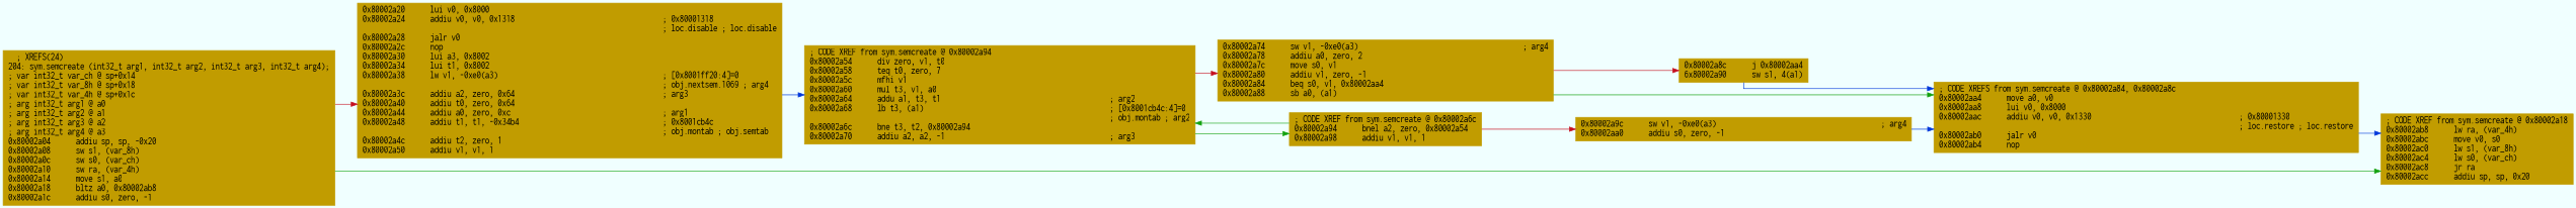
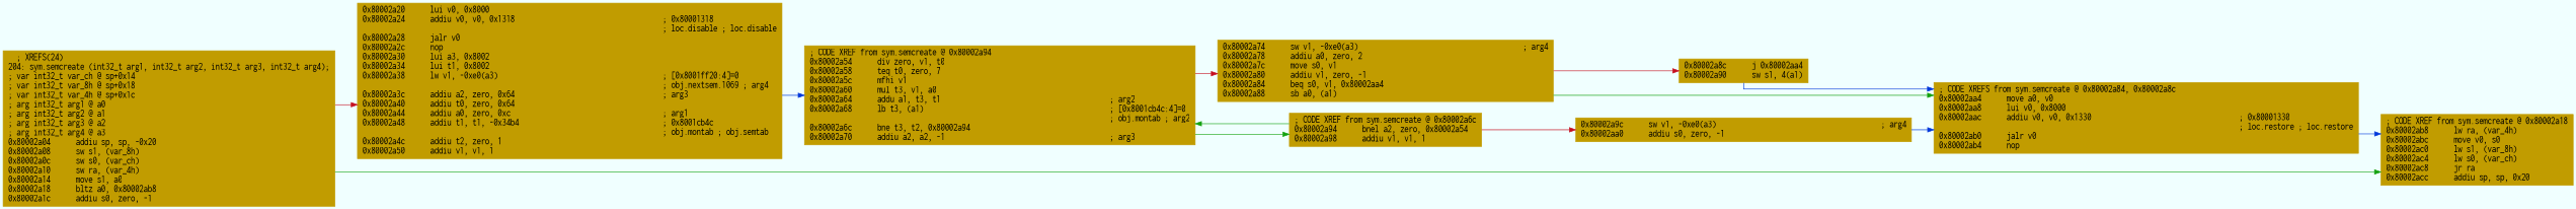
  digraph {
    bgcolor=azure
    fontname=Courier
    fontsize=8
    splines=ortho
    rankdir=LR
    node [color="#c19c00" fillcolor="#c19c00" fontname=Courier shape=box style=filled]
    edge [arrowhead=normal color="#c50f1f"]
    n1 [label="  ; XREFS(24)\l204: sym.semcreate (int32_t arg1, int32_t arg2, int32_t arg3, int32_t arg4);\l; var int32_t var_ch @ sp+0x14\l; var int32_t var_8h @ sp+0x18\l; var int32_t var_4h @ sp+0x1c\l; arg int32_t arg1 @ a0\l; arg int32_t arg2 @ a1\l; arg int32_t arg3 @ a2\l; arg int32_t arg4 @ a3\l0x80002a04      addiu sp, sp, -0x20\l0x80002a08      sw s1, (var_8h)\l0x80002a0c      sw s0, (var_ch)\l0x80002a10      sw ra, (var_4h)\l0x80002a14      move s1, a0\l0x80002a18      bltz a0, 0x80002ab8\l0x80002a1c      addiu s0, zero, -1\l"]
    n2 [label="0x80002a20      lui v0, 0x8000\l0x80002a24      addiu v0, v0, 0x1318                                   ; 0x80001318\l                                                                       ; loc.disable ; loc.disable\l0x80002a28      jalr v0\l0x80002a2c      nop\l0x80002a30      lui a3, 0x8002\l0x80002a34      lui t1, 0x8002\l0x80002a38      lw v1, -0xe0(a3)                                       ; [0x8001ff20:4]=0\l                                                                       ; obj.nextsem.1069 ; arg4\l0x80002a3c      addiu a2, zero, 0x64                                   ; arg3\l0x80002a40      addiu t0, zero, 0x64\l0x80002a44      addiu a0, zero, 0xc                                    ; arg1\l0x80002a48      addiu t1, t1, -0x34b4                                  ; 0x8001cb4c\l                                                                       ; obj.montab ; obj.semtab\l0x80002a4c      addiu t2, zero, 1\l0x80002a50      addiu v1, v1, 1\l"]
    n3 [label="; CODE XREF from sym.semcreate @ 0x80002a18\l0x80002ab8      lw ra, (var_4h)\l0x80002abc      move v0, s0\l0x80002ac0      lw s1, (var_8h)\l0x80002ac4      lw s0, (var_ch)\l0x80002ac8      jr ra\l0x80002acc      addiu sp, sp, 0x20\l"]
    n4 [label="; CODE XREF from sym.semcreate @ 0x80002a94\l0x80002a54      div zero, v1, t0\l0x80002a58      teq t0, zero, 7\l0x80002a5c      mfhi v1\l0x80002a60      mul t3, v1, a0\l0x80002a64      addu a1, t3, t1                                        ; arg2\l0x80002a68      lb t3, (a1)                                            ; [0x8001cb4c:4]=0\l                                                                       ; obj.montab ; arg2\l0x80002a6c      bne t3, t2, 0x80002a94\l0x80002a70      addiu a2, a2, -1                                       ; arg3\l"]
    n5 [label="0x80002a74      sw v1, -0xe0(a3)                                       ; arg4\l0x80002a78      addiu a0, zero, 2\l0x80002a7c      move s0, v1\l0x80002a80      addiu v1, zero, -1\l0x80002a84      beq s0, v1, 0x80002aa4\l0x80002a88      sb a0, (a1)\l"]
    n6 [label="; CODE XREF from sym.semcreate @ 0x80002a6c\l0x80002a94      bnel a2, zero, 0x80002a54\l0x80002a98      addiu v1, v1, 1\l"]
-   n7 [label="0x80002a8c      j 0x80002aa4\l6x80002a90      sw s1, 4(a1)\l"]
+   n7 [label="0x80002a8c      j 0x80002aa4\l0x80002a90      sw s1, 4(a1)\l"]
    n8 [label="; CODE XREFS from sym.semcreate @ 0x80002a84, 0x80002a8c\l0x80002aa4      move a0, v0\l0x80002aa8      lui v0, 0x8000\l0x80002aac      addiu v0, v0, 0x1330                                   ; 0x80001330\l                                                                       ; loc.restore ; loc.restore\l0x80002ab0      jalr v0\l0x80002ab4      nop\l"]
    n9 [label="0x80002a9c      sw v1, -0xe0(a3)                                       ; arg4\l0x80002aa0      addiu s0, zero, -1\l"]
    n1 -> n2
    n1 -> n3 [color="#13a10e"]
    n2 -> n4 [color="#0037da"]
    n4 -> n5
    n4 -> n6 [color="#13a10e"]
    n5 -> n7
    n5 -> n8 [color="#13a10e"]
    n6 -> n4 [color="#13a10e"]
    n6 -> n9
    n7 -> n8 [color="#0037da"]
    n8 -> n3 [color="#0037da"]
    n9 -> n8 [color="#0037da"]
  }
